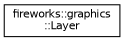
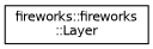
  digraph {
    rankdir=LR
-   n1 [color=black fillcolor=white fontname=Helvetica fontsize=10 height=0.2 label="fireworks::graphics\l::Layer" shape=record style=filled width=0.4]
+   n1 [color=black fillcolor=white fontname=Helvetica fontsize=10 height=0.2 label="fireworks::fireworks\l::Layer" shape=record style=filled width=0.4]
  }
